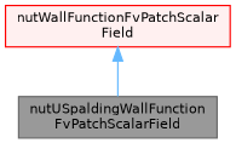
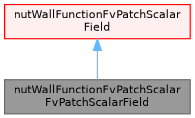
  digraph {
    node [fontname=Helvetica fontsize=10 shape=box style=filled]
-   n1 [color=gray40 fillcolor=grey60 fontcolor=black height=0.2 label="nutUSpaldingWallFunction\lFvPatchScalarField" width=0.4]
+   n1 [color=gray40 fillcolor=grey60 fontcolor=black height=0.2 label="nutWallFunctionFvPatchScalar\lFvPatchScalarField" width=0.4]
    n2 [color=red fillcolor="#FFF0F0" height=0.2 label="nutWallFunctionFvPatchScalar\lField" width=0.4]
    n2 -> n1 [color=steelblue1 dir=back fontname=Helvetica fontsize=10 labelfontname=Helvetica labelfontsize=10 style=solid]
  }
